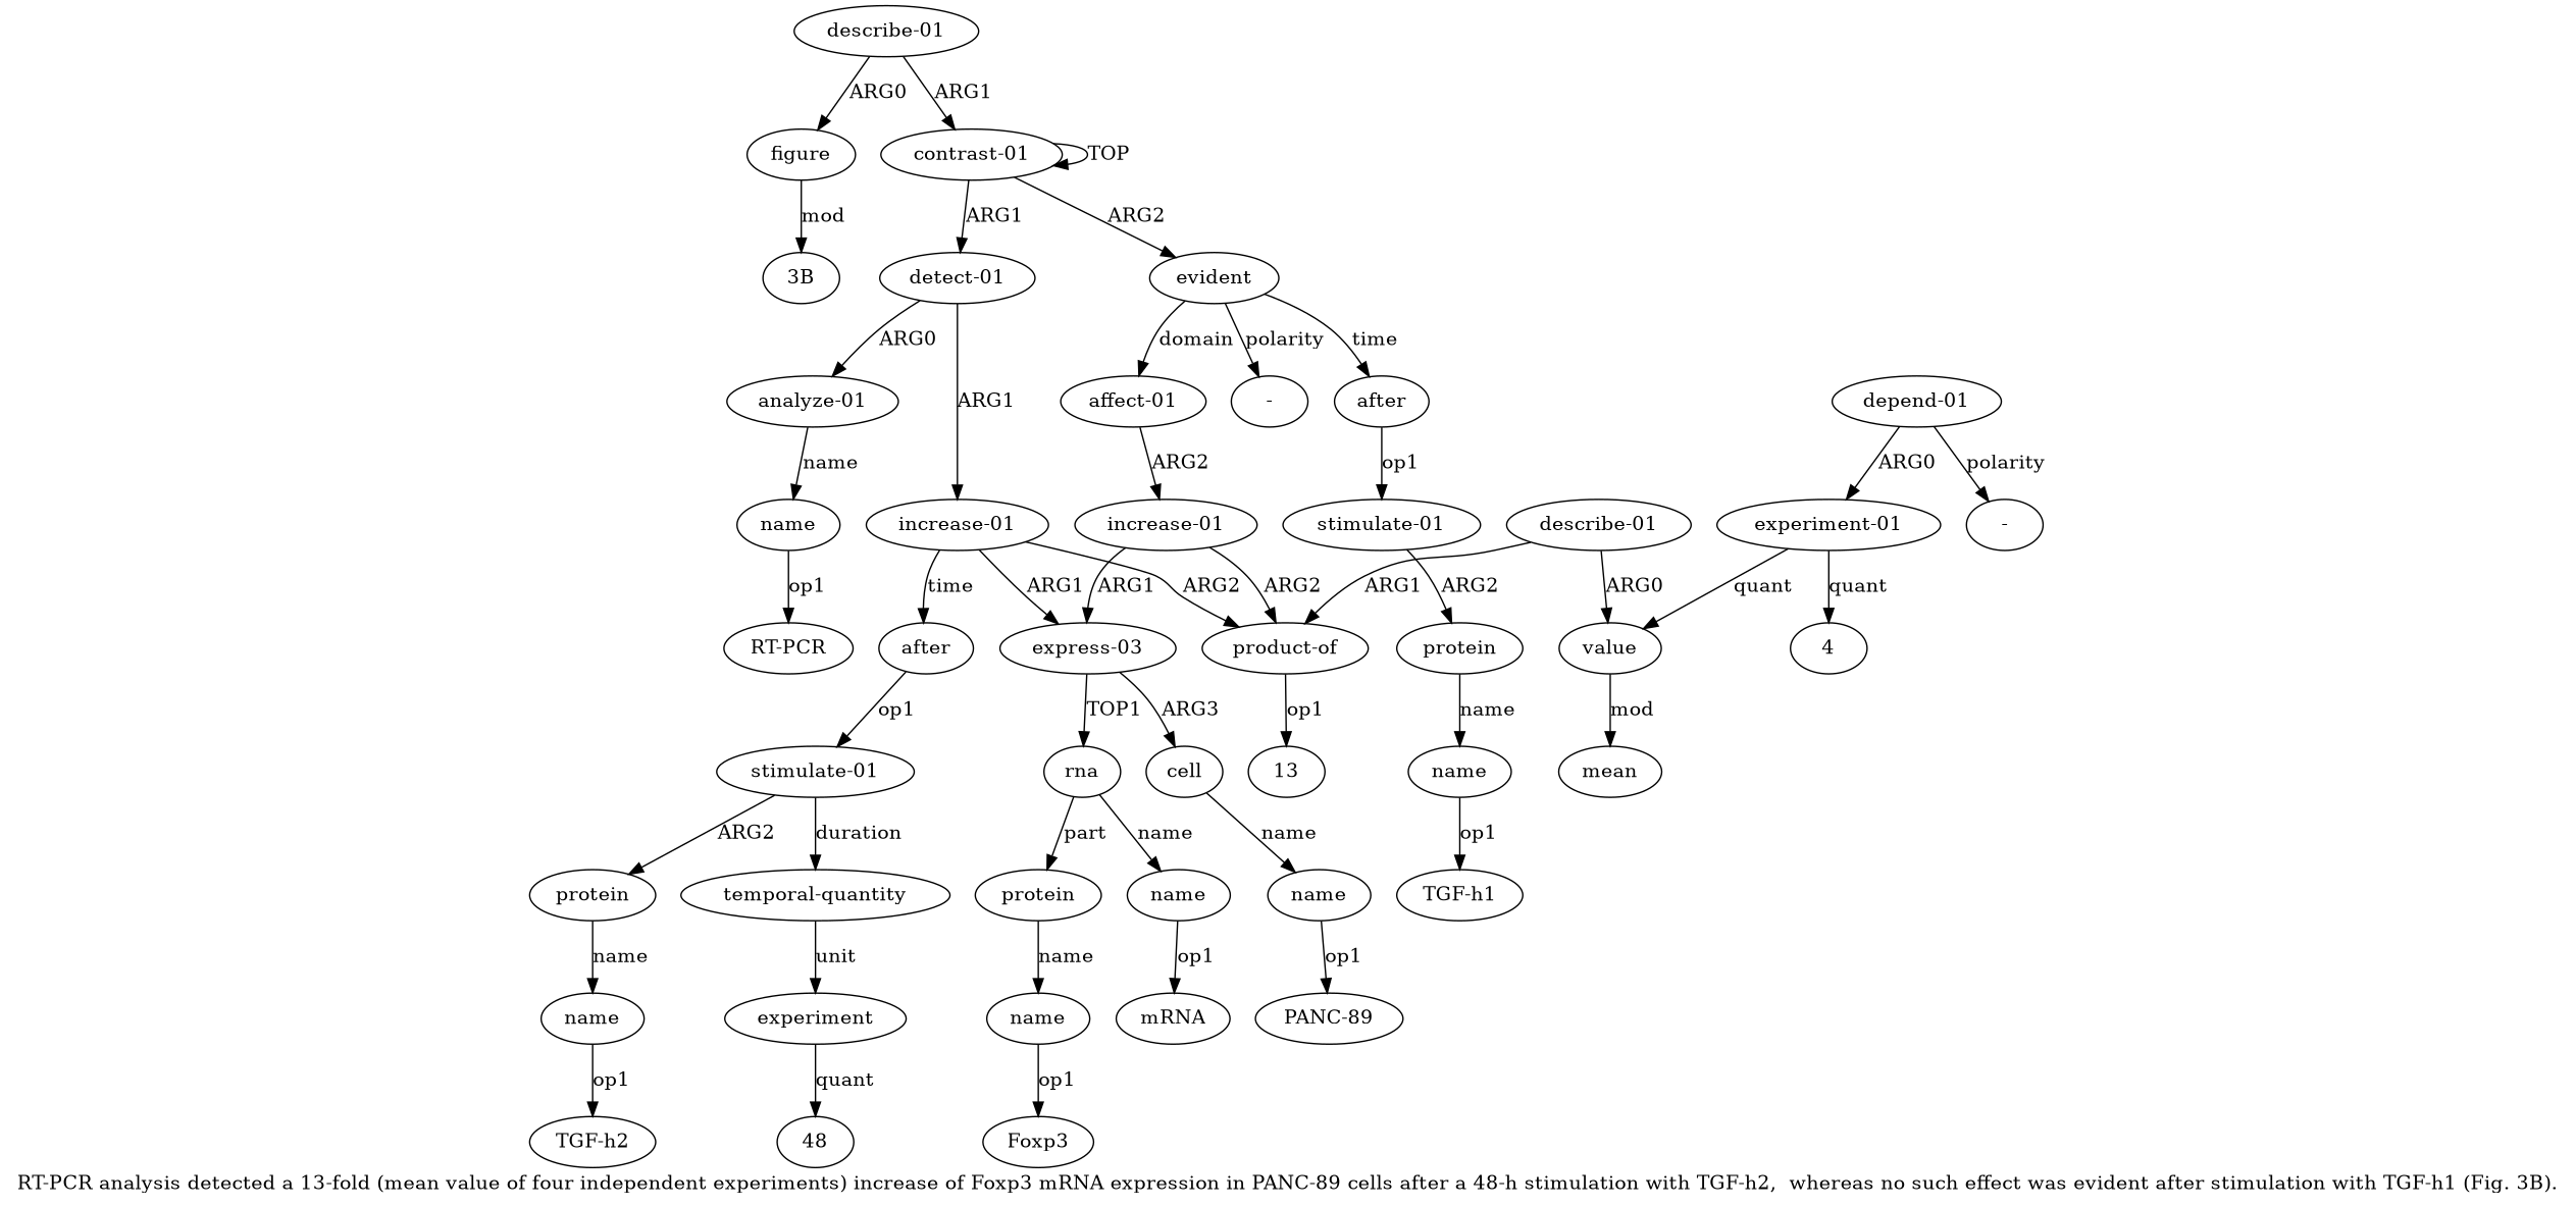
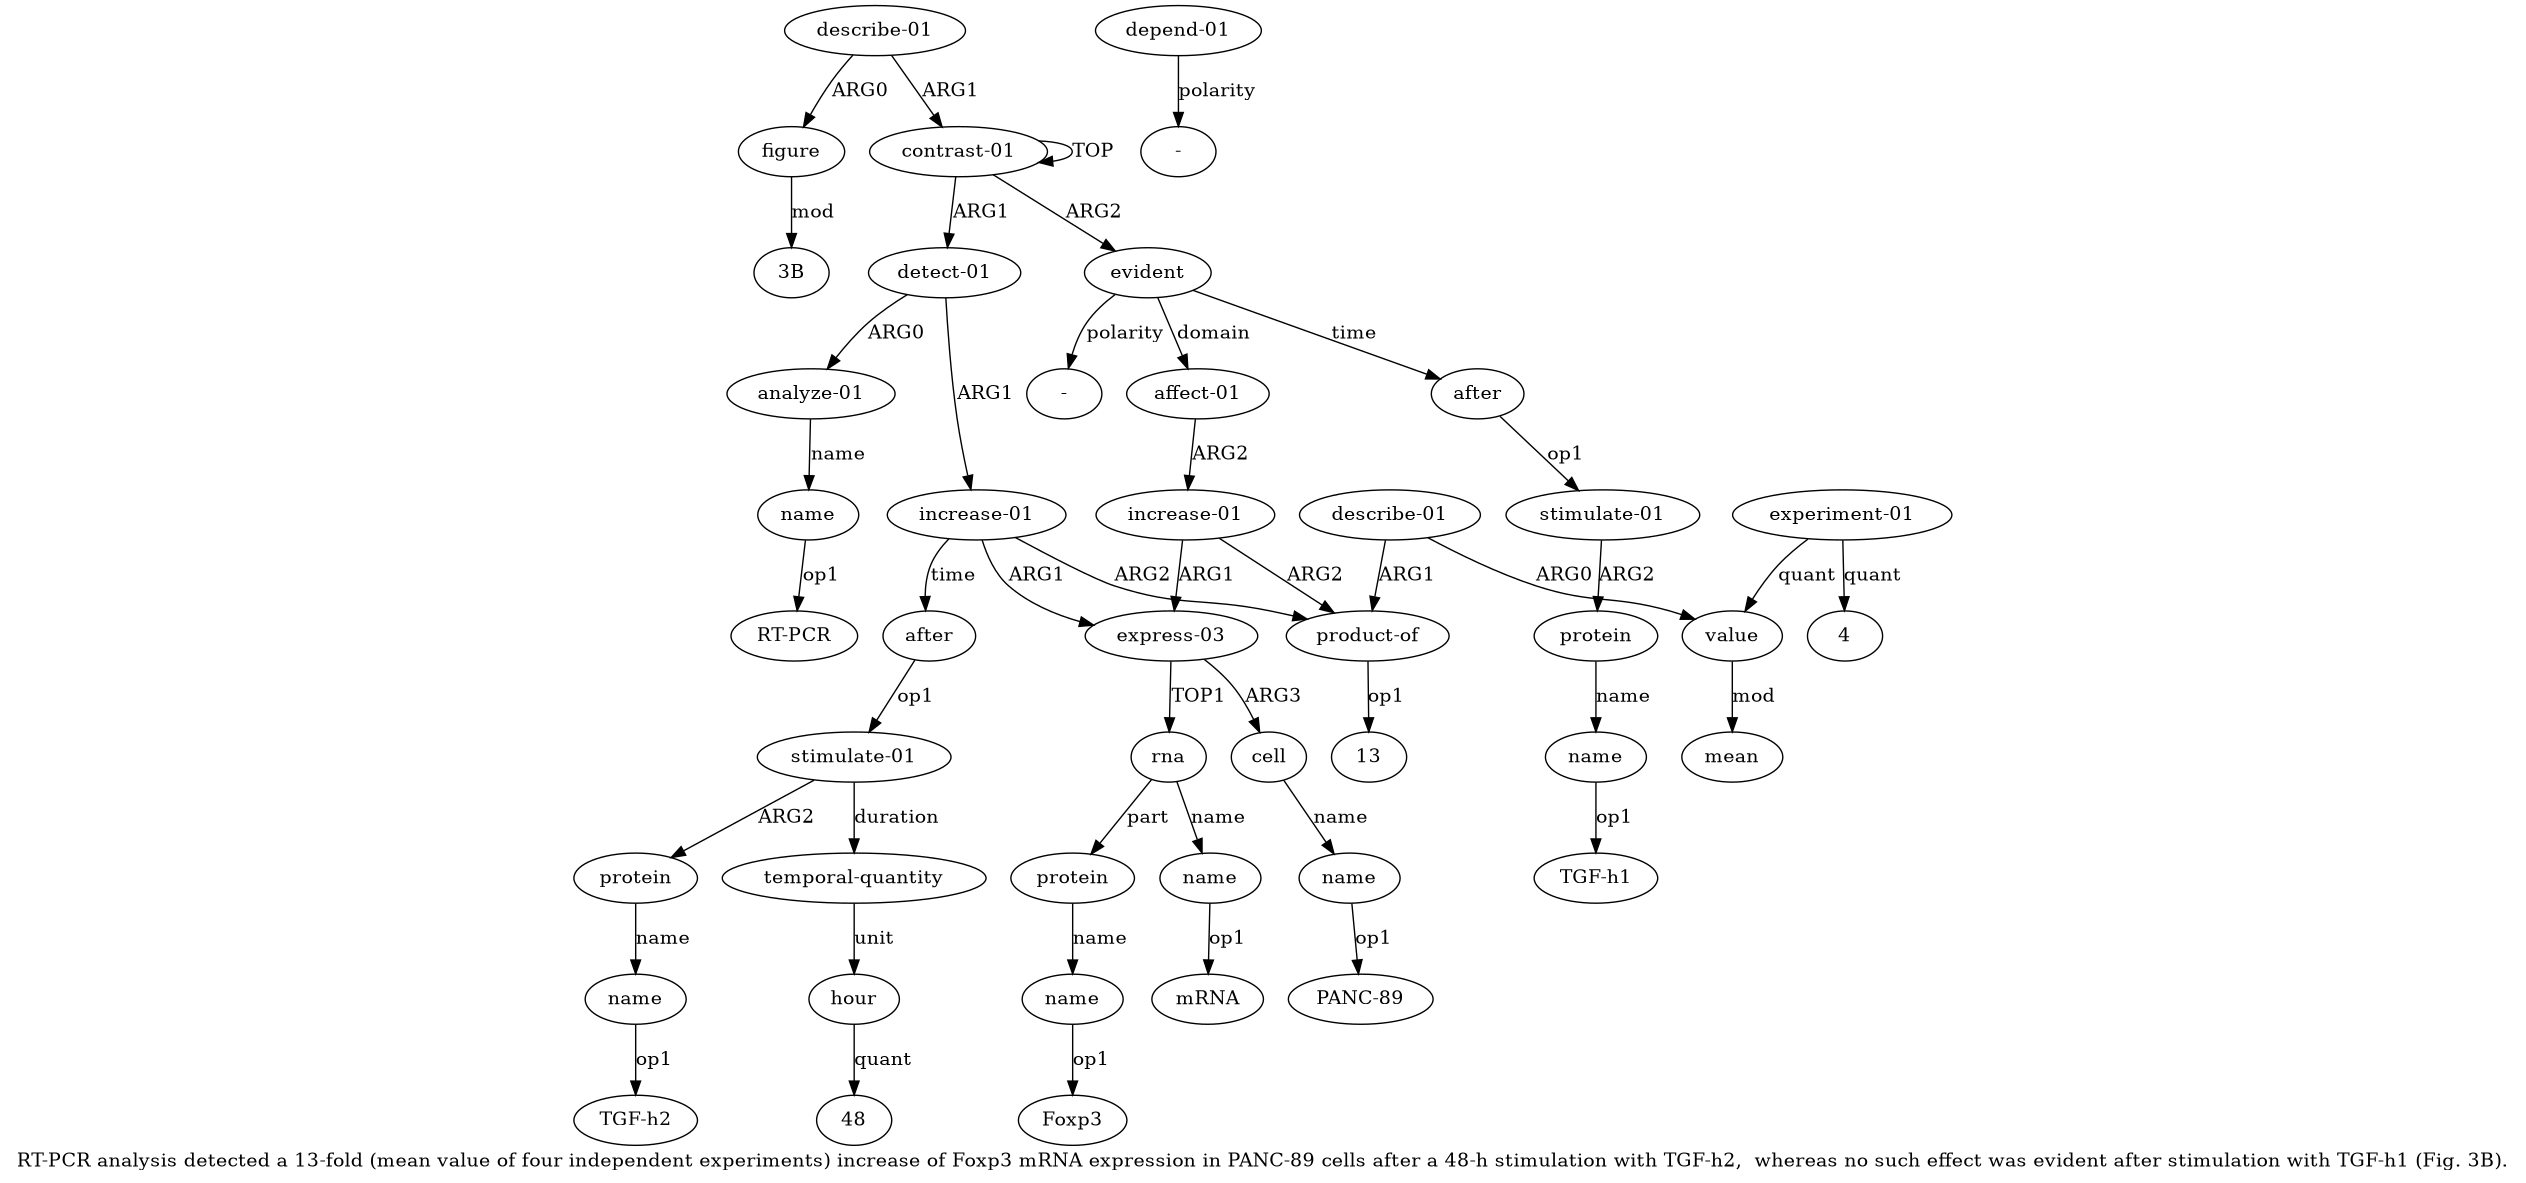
  digraph {
    label="RT-PCR analysis detected a 13-fold (mean value of four independent experiments) increase of Foxp3 mRNA expression in PANC-89 cells after a 48-h stimulation with TGF-h2,  whereas no such effect was evident after stimulation with TGF-h1 (Fig. 3B)."
    node [color=black gold_ind=-1 gold_label=name test_ind=-1 test_label=name]
    edge [color=black gold_label=op1 test_label=op1]
    n1 [gold_ind=20 gold_label=protein label=protein test_ind=20 test_label=protein]
    n2 [gold_ind=21 label=name test_ind=21]
    n3 [gold_label="TGF-h2" label="TGF-h2" test_label="TGF-h2"]
    n4 [gold_ind=22 gold_label="temporal-quantity" label="temporal-quantity" test_ind=22 test_label="temporal-quantity"]
-   n5 [gold_ind=23 gold_label=hour label=experiment test_ind=23 test_label=hour]
+   n5 [gold_ind=23 gold_label=hour label=hour test_ind=23 test_label=hour]
    n6 [gold_label=48 label=48 test_label=48]
    n7 [gold_ind=24 gold_label=evident label=evident test_ind=24 test_label=evident]
    n8 [gold_ind=25 gold_label="affect-01" label="affect-01" test_ind=25 test_label="affect-01"]
    n9 [gold_ind=27 gold_label=after label=after test_ind=27 test_label=after]
    n10 [gold_label="-" label="-" test_label="-"]
    n11 [gold_ind=26 gold_label="increase-01" label="increase-01" test_ind=26 test_label="increase-01"]
    n12 [gold_ind=28 gold_label="stimulate-01" label="stimulate-01" test_ind=28 test_label="stimulate-01"]
    n13 [gold_ind=12 gold_label="product-of" label="product-of" test_ind=12 test_label="product-of"]
    n14 [gold_ind=5 gold_label="express-03" label="express-03" test_ind=5 test_label="express-03"]
    n15 [gold_ind=29 gold_label=protein label=protein test_ind=29 test_label=protein]
    n16 [gold_label=13 label=13 test_label=13]
    n17 [gold_ind=10 gold_label=cell label=cell test_ind=10 test_label=cell]
    n18 [gold_ind=6 gold_label=rna label=rna test_ind=6 test_label=rna]
    n19 [gold_ind=11 label=name test_ind=11]
    n20 [gold_ind=7 label=name test_ind=7]
    n21 [gold_ind=8 gold_label=protein label=protein test_ind=8 test_label=protein]
    n22 [gold_ind=30 label=name test_ind=30]
    n23 [gold_label="TGF-h1" label="TGF-h1" test_label="TGF-h1"]
    n24 [gold_label=Foxp3 label=Foxp3 test_label=Foxp3]
    n25 [gold_ind=31 gold_label="describe-01" label="describe-01" test_ind=31 test_label="describe-01"]
    n26 [gold_ind=32 gold_label=figure label=figure test_ind=32 test_label=figure]
    n27 [gold_ind=0 gold_label="contrast-01" label="contrast-01" test_ind=0 test_label="contrast-01"]
    n28 [gold_label="3B" label="3B" test_label="3B"]
    n29 [gold_ind=1 gold_label="detect-01" label="detect-01" test_ind=1 test_label="detect-01"]
    n30 [gold_ind=2 gold_label="analyze-01" label="analyze-01" test_ind=2 test_label="analyze-01"]
    n31 [gold_ind=4 gold_label="increase-01" label="increase-01" test_ind=4 test_label="increase-01"]
    n32 [gold_label=4 label=4 test_label=4]
    n33 [gold_label=mRNA label=mRNA test_label=mRNA]
    n34 [gold_ind=15 gold_label=mean label=mean test_ind=15 test_label=mean]
    n35 [gold_ind=14 gold_label=value label=value test_ind=14 test_label=value]
    n36 [gold_ind=17 gold_label="depend-01" label="depend-01" test_ind=17 test_label="depend-01"]
    n37 [gold_ind=16 gold_label="experiment-01" label="experiment-01" test_ind=16 test_label="experiment-01"]
    n38 [gold_label="-" label="-" test_label="-"]
    n39 [gold_label="PANC-89" label="PANC-89" test_label="PANC-89"]
    n40 [gold_ind=13 gold_label="describe-01" label="describe-01" test_ind=13 test_label="describe-01"]
    n41 [gold_ind=19 gold_label="stimulate-01" label="stimulate-01" test_ind=19 test_label="stimulate-01"]
    n42 [gold_ind=18 gold_label=after label=after test_ind=18 test_label=after]
    n43 [gold_ind=3 label=name test_ind=3]
    n44 [gold_label="RT-PCR" label="RT-PCR" test_label="RT-PCR"]
    n45 [gold_ind=9 label=name test_ind=9]
    n1 -> n2 [gold_label=name label=name test_label=name]
    n2 -> n3 [label=op1]
    n4 -> n5 [gold_label=unit label=unit test_label=unit]
    n5 -> n6 [gold_label=quant label=quant test_label=quant]
    n7 -> n8 [gold_label=domain label=domain test_label=domain]
    n7 -> n9 [gold_label=time label=time test_label=time]
    n7 -> n10 [gold_label=polarity label=polarity test_label=polarity]
    n8 -> n11 [gold_label=ARG2 label=ARG2 test_label=ARG2]
    n9 -> n12 [label=op1]
    n11 -> n13 [gold_label=ARG2 label=ARG2 test_label=ARG2]
    n11 -> n14 [gold_label=ARG1 label=ARG1 test_label=ARG1]
    n12 -> n15 [gold_label=ARG2 label=ARG2 test_label=ARG2]
    n13 -> n16 [label=op1]
    n14 -> n17 [gold_label=ARG3 label=ARG3 test_label=ARG3]
    n14 -> n18 [gold_label=ARG1 label=TOP1 test_label=ARG1]
    n15 -> n22 [gold_label=name label=name test_label=name]
    n17 -> n19 [gold_label=name label=name test_label=name]
    n18 -> n20 [gold_label=name label=name test_label=name]
    n18 -> n21 [gold_label=part label=part test_label=part]
    n19 -> n39 [label=op1]
    n20 -> n33 [label=op1]
    n21 -> n45 [gold_label=name label=name test_label=name]
    n22 -> n23 [label=op1]
    n25 -> n26 [gold_label=ARG0 label=ARG0 test_label=ARG0]
    n25 -> n27 [gold_label=ARG1 label=ARG1 test_label=ARG1]
    n26 -> n28 [gold_label=mod label=mod test_label=mod]
    n27 -> n7 [gold_label=ARG2 label=ARG2 test_label=ARG2]
    n27 -> n27 [gold_label=TOP label=TOP test_label=TOP]
    n27 -> n29 [gold_label=ARG1 label=ARG1 test_label=ARG1]
    n29 -> n30 [gold_label=ARG0 label=ARG0 test_label=ARG0]
    n29 -> n31 [gold_label=ARG1 label=ARG1 test_label=ARG1]
    n30 -> n43 [gold_label=name label=name test_label=name]
    n31 -> n13 [gold_label=ARG2 label=ARG2 test_label=ARG2]
    n31 -> n14 [gold_label=ARG1 label=ARG1 test_label=ARG1]
    n31 -> n42 [gold_label=time label=time test_label=time]
    n35 -> n34 [gold_label=mod label=mod test_label=mod]
-   n36 -> n37 [gold_label=ARG0 label=ARG0 test_label=ARG0]
    n36 -> n38 [gold_label=polarity label=polarity test_label=polarity]
    n37 -> n32 [gold_label=quant label=quant test_label=quant]
    n37 -> n35 [gold_label=quant label=quant test_label=quant]
    n40 -> n13 [gold_label=ARG1 label=ARG1 test_label=ARG1]
    n40 -> n35 [gold_label=ARG0 label=ARG0 test_label=ARG0]
    n41 -> n1 [gold_label=ARG2 label=ARG2 test_label=ARG2]
    n41 -> n4 [gold_label=duration label=duration test_label=duration]
    n42 -> n41 [label=op1]
    n43 -> n44 [label=op1]
    n45 -> n24 [label=op1]
  }
